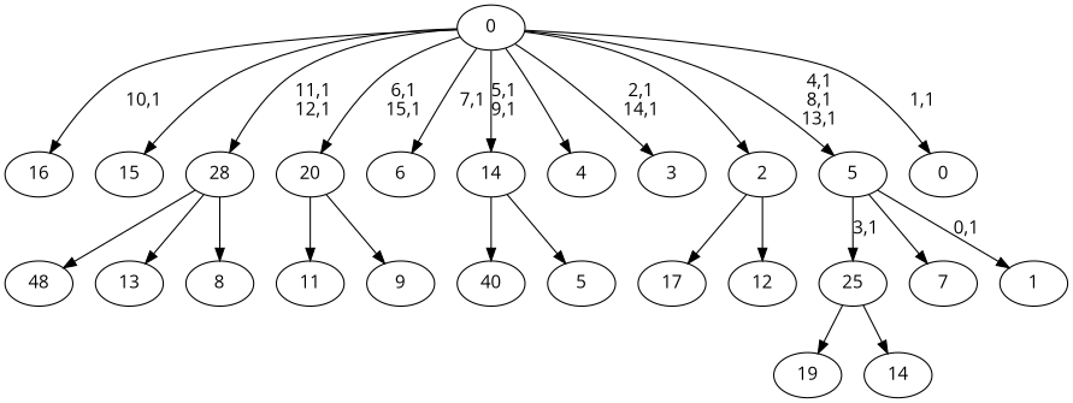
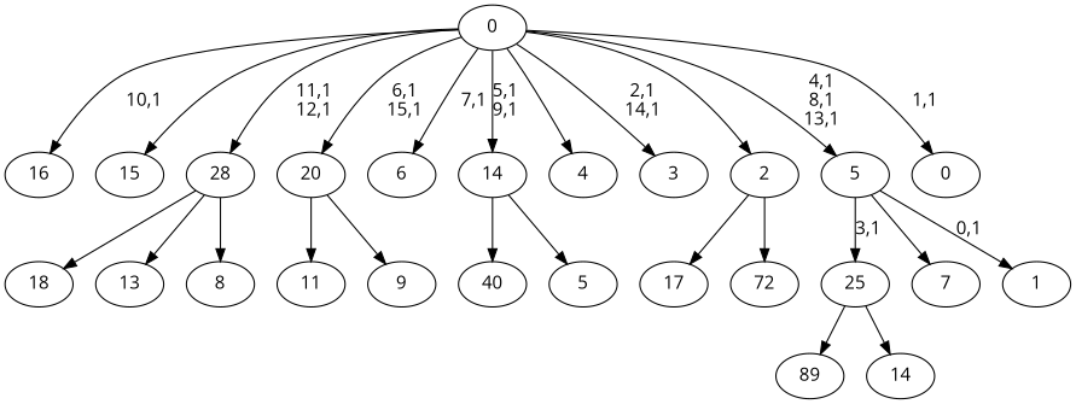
  digraph {
    fontname="Open Sans"
    node [fontname="Open Sans"]
    edge [fontname="Open Sans"]
-   n1 [label=19]
-   n2 [label=48]
+   n1 [label=89]
+   n2 [label=18]
    n3 [label=17]
    n4 [label=16]
    n5 [label=15]
    n6 [label=14]
    n7 [label=13]
    28
    n9 [label=8]
-   n10 [label=12]
+   n10 [label=72]
    25
    n12 [label=11]
    n13 [label=40]
    n14 [label=9]
    20
    n16 [label=7]
    n17 [label=6]
    n18 [label=5]
    14
    n20 [label=4]
    n21 [label=3]
    n22 [label=2]
    n23 [label=1]
    5
    n25 [label=0]
    0
    28 -> n2
    28 -> n7
    28 -> n9
    25 -> n1
    25 -> n6
    20 -> n12
    20 -> n14
    14 -> n13
    14 -> n18
    n22 -> n3
    n22 -> n10
    5 -> 25 [label="3,1"]
    5 -> n16
    5 -> n23 [label="0,1"]
    0 -> n4 [label="10,1"]
    0 -> n5
    0 -> 28 [label="11,1\n12,1"]
    0 -> 20 [label="6,1\n15,1"]
    0 -> n17 [label="7,1"]
    0 -> 14 [label="5,1\n9,1"]
    0 -> n20
    0 -> n21 [label="2,1\n14,1"]
    0 -> n22
    0 -> 5 [label="4,1\n8,1\n13,1"]
    0 -> n25 [label="1,1"]
  }
